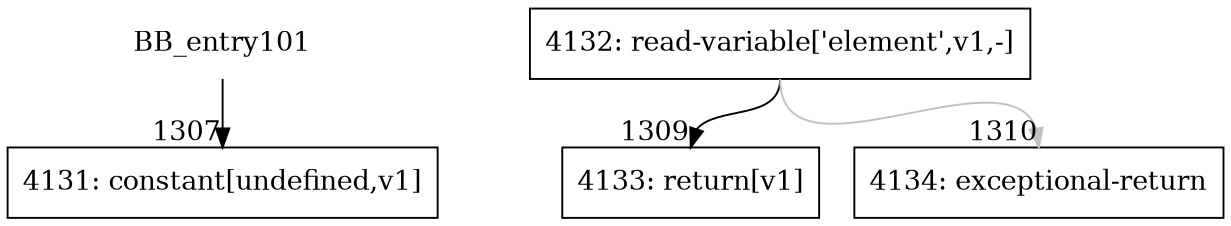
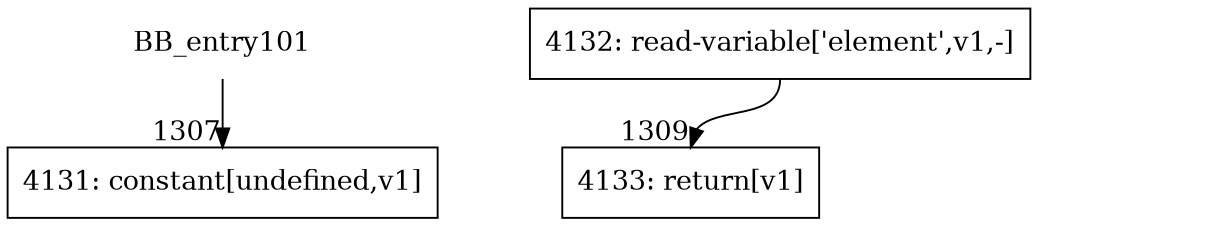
  digraph {
    rankdir=TD
    node [shape=record]
    edge [headport=n tailport=s]
    n1 [label=BB_entry101 shape=none]
    n2 [label="{4131: constant[undefined,v1]}"]
    n3 [label="{4132: read-variable['element',v1,-]}"]
    n4 [label="{4133: return[v1]}"]
-   n5 [label="{4134: exceptional-return}"]
    n1 -> n2 [headlabel="    1307"]
    n3 -> n4 [headlabel="      1309"]
-   n3 -> n5 [color=gray headlabel="      1310"]
  }
